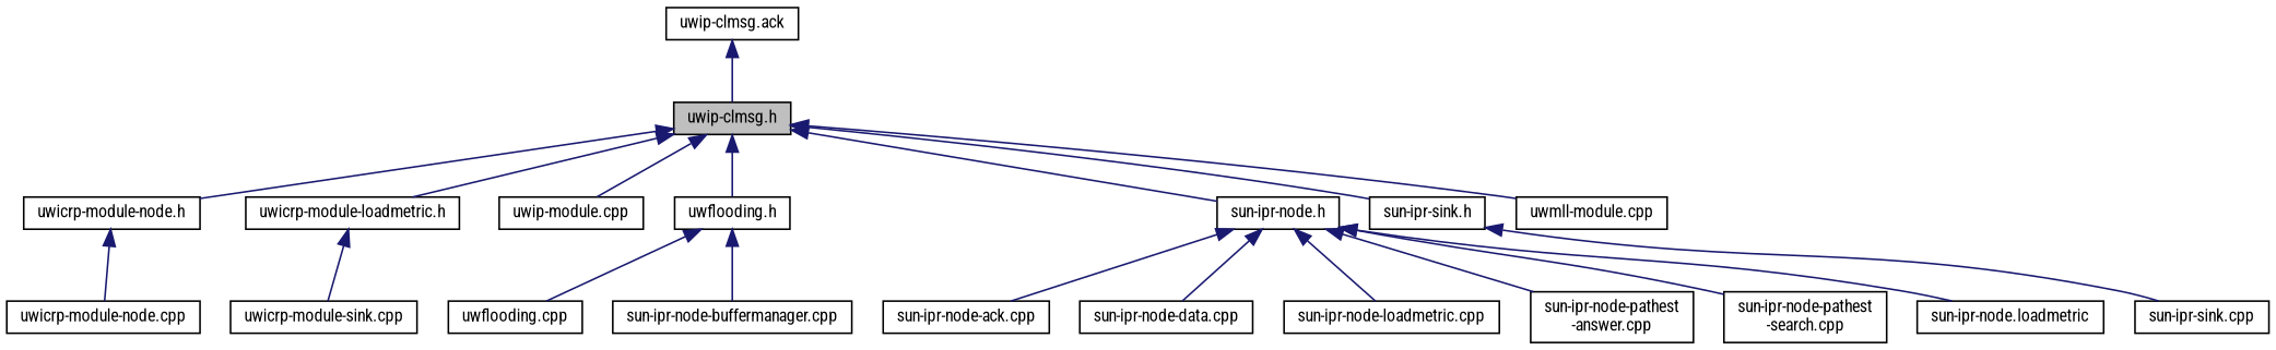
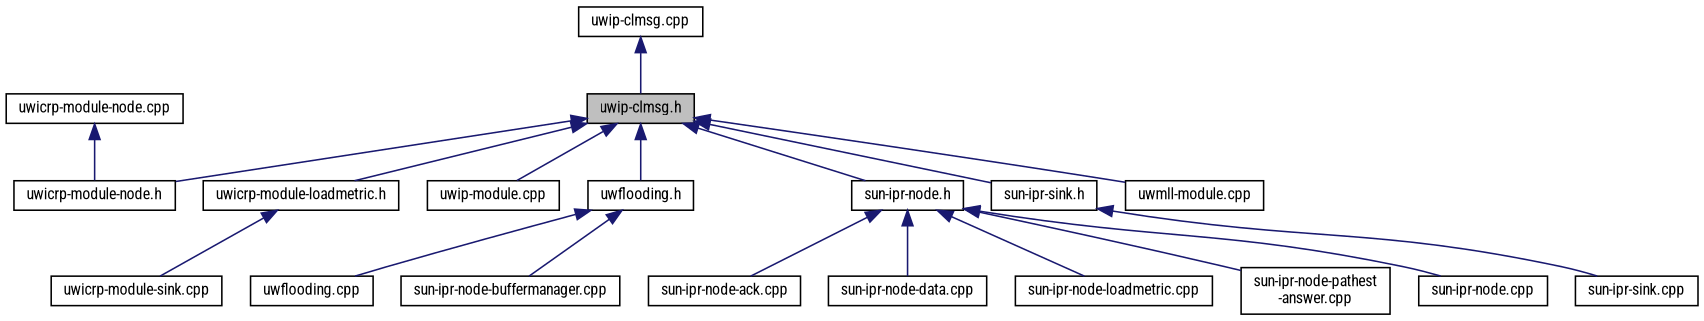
  digraph {
    fontname="Roboto Condensed"
    node [color=black fillcolor=white fontname="Roboto Condensed" fontsize=10 shape=record style=filled]
    edge [color=midnightblue dir=back fontname="Roboto Condensed" fontsize=10 labelfontname=Helvetica labelfontsize=10 style=solid]
    n1 [fillcolor=grey75 fontcolor=black height=0.2 label="uwip-clmsg.h" width=0.4]
    n2 [height=0.2 label="uwicrp-module-node.h" width=0.4]
    n3 [height=0.2 label="uwicrp-module-loadmetric.h" width=0.4]
    n4 [height=0.2 label="uwip-module.cpp" width=0.4]
    n5 [height=0.2 label="uwflooding.h" width=0.4]
    n6 [height=0.2 label="sun-ipr-node.h" width=0.4]
    n7 [height=0.2 label="sun-ipr-sink.h" width=0.4]
    n8 [height=0.2 label="uwmll-module.cpp" width=0.4]
    n9 [height=0.2 label="uwicrp-module-node.cpp" width=0.4]
    n10 [height=0.2 label="uwicrp-module-sink.cpp" width=0.4]
-   n11 [height=0.2 label="uwip-clmsg.ack" width=0.4]
+   n11 [height=0.2 label="uwip-clmsg.cpp" width=0.4]
    n12 [height=0.2 label="uwflooding.cpp" width=0.4]
    n13 [height=0.2 label="sun-ipr-node-buffermanager.cpp" width=0.4]
    n14 [height=0.2 label="sun-ipr-node-ack.cpp" width=0.4]
    n15 [height=0.2 label="sun-ipr-node-data.cpp" width=0.4]
    n16 [height=0.2 label="sun-ipr-node-loadmetric.cpp" width=0.4]
    n17 [height=0.2 label="sun-ipr-node-pathest\l-answer.cpp" width=0.4]
-   n18 [height=0.2 label="sun-ipr-node-pathest\l-search.cpp" width=0.4]
-   n19 [height=0.2 label="sun-ipr-node.loadmetric" width=0.4]
+   n19 [height=0.2 label="sun-ipr-node.cpp" width=0.4]
    n20 [height=0.2 label="sun-ipr-sink.cpp" width=0.4]
    n1 -> n2
    n1 -> n3
    n1 -> n4
    n1 -> n5
    n1 -> n6
    n1 -> n7
    n1 -> n8
-   n2 -> n9
+   n9 -> n2
    n3 -> n10
    n5 -> n12
    n5 -> n13
    n6 -> n14
    n6 -> n15
    n6 -> n16
    n6 -> n17
-   n6 -> n18
    n6 -> n19
    n7 -> n20
    n11 -> n1
  }
